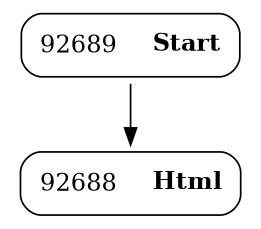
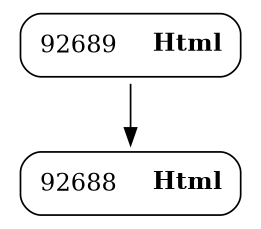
  digraph {
    node [shape=none]
-   n1 [label=<<TABLE border='1' cellspacing='0' cellpadding='10' style='rounded' ><TR><TD border='0'>92689</TD><TD border='0'><B>Start</B></TD></TR></TABLE>>]
+   n1 [label=<<TABLE border='1' cellspacing='0' cellpadding='10' style='rounded' ><TR><TD border='0'>92689</TD><TD border='0'><B>Html</B></TD></TR></TABLE>>]
    n2 [label=<<TABLE border='1' cellspacing='0' cellpadding='10' style='rounded' ><TR><TD border='0'>92688</TD><TD border='0'><B>Html</B></TD></TR></TABLE>>]
    n1 -> n2 [weight=2]
  }
